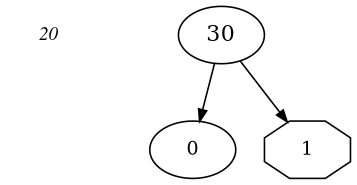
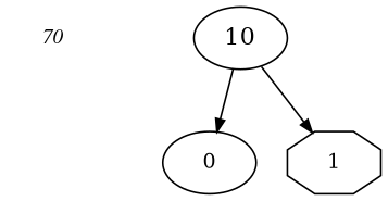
  digraph {
    node [fontsize=12 shape=ellipse]
    edge [style=solid arrowsize=.75]
    T [style=invis fontsize="" shape=""]
    0
    1 [shape=octagon]
-   20 [fontname="Times Italic" shape=plaintext]
-   10 [label=30 fontsize=""]
+   20 [fontname="Times Italic" shape=plaintext label=70]
+   10 [fontsize=""]
    subgraph sub_1 {
      rank=same
      subgraph sub_2 {
        rank=same
        T
      }
      subgraph sub_3 {
        rank=same
        0
      }
      subgraph sub_4 {
        rank=same
        1
      }
    }
    subgraph sub_5 {
      rank=same
      10
      subgraph sub_6 {
        rank=same
        20
      }
    }
    20 -> T [style=invis arrowsize=""]
    10 -> 0
    10 -> 1
  }
